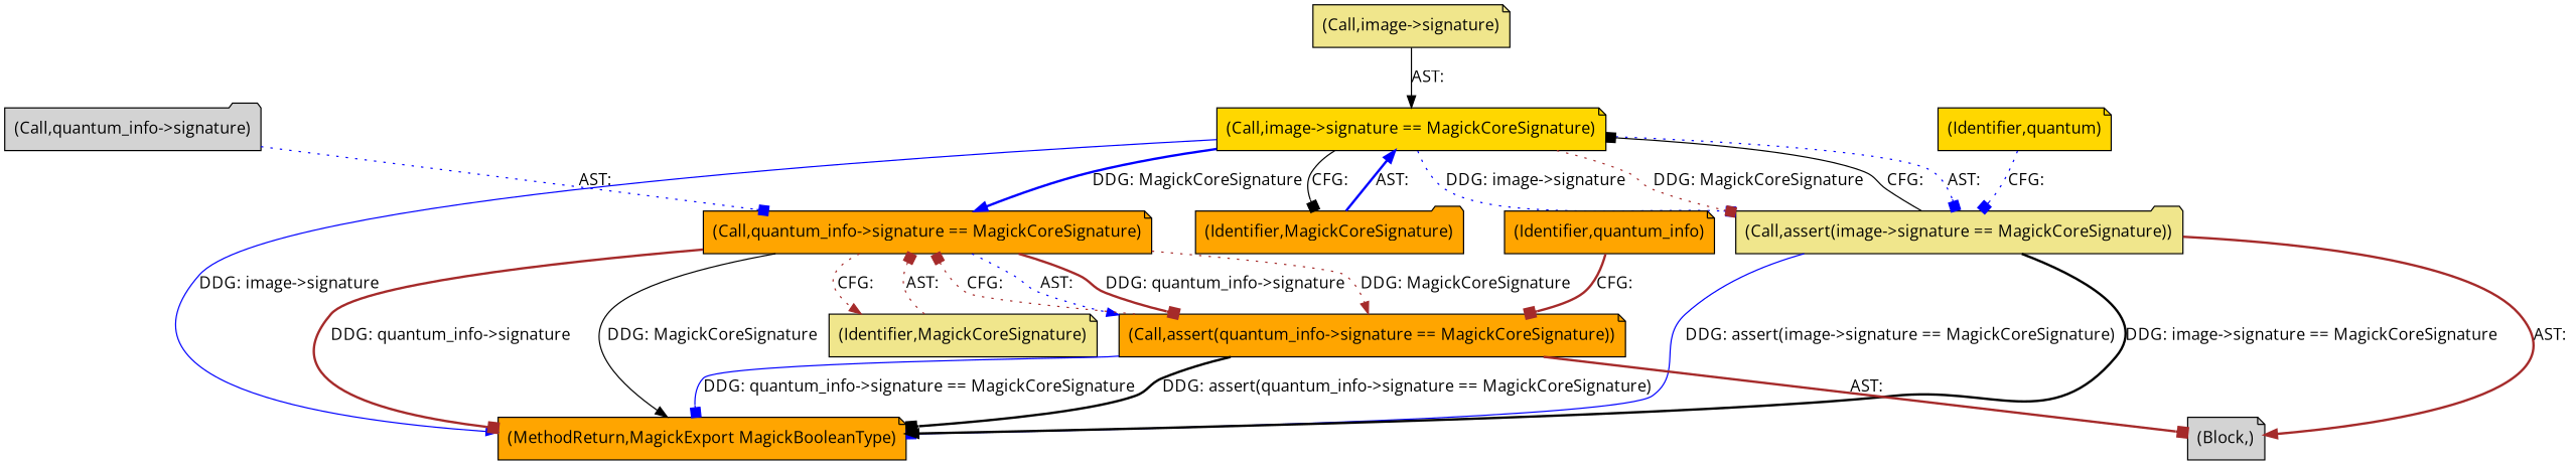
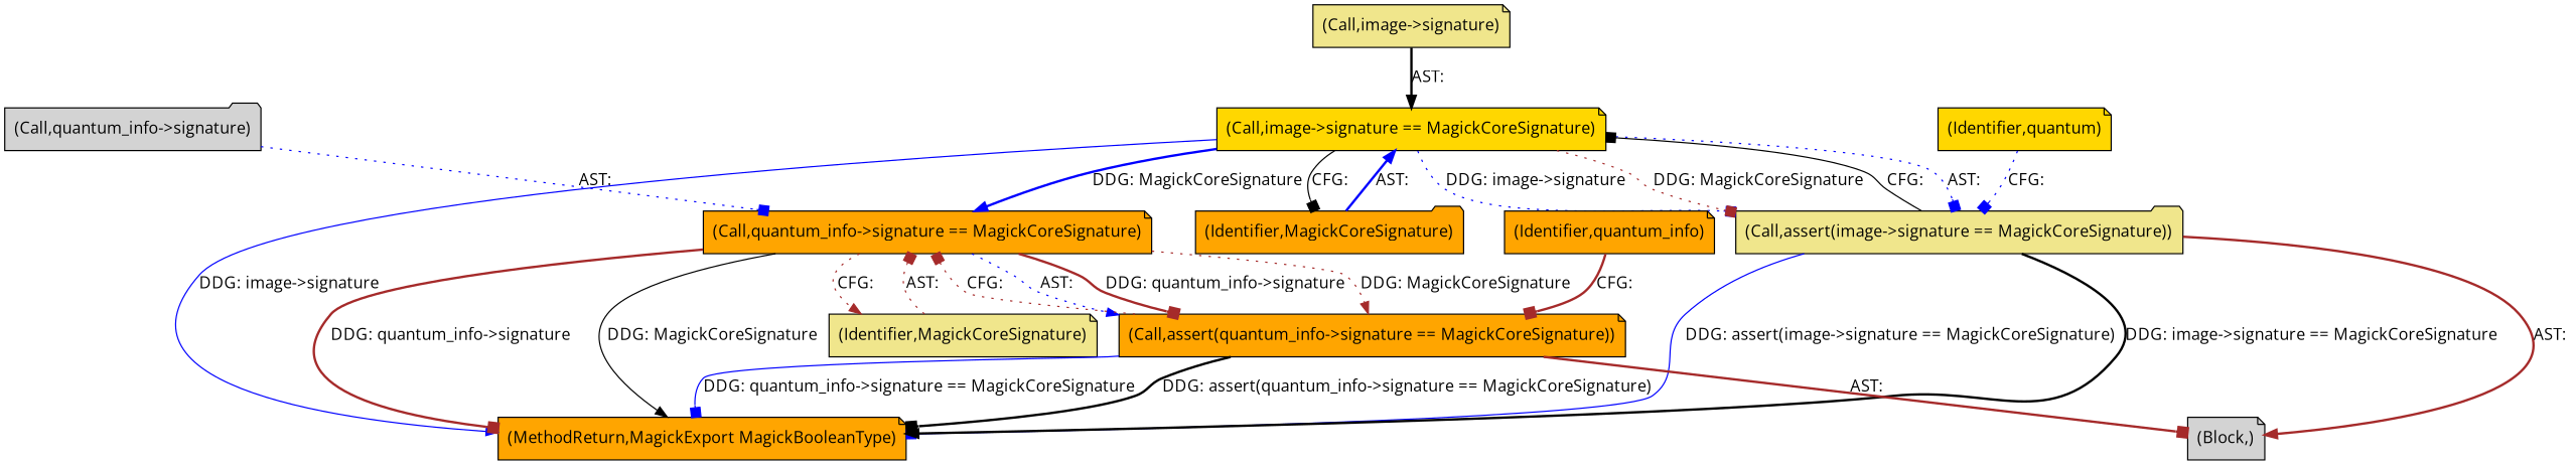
  digraph {
    fontname="Open Sans"
    node [fillcolor=orange fontname="Open Sans" shape=note style=filled]
    edge [arrowhead=box color=blue fontname="Open Sans" style=dotted]
    n1 [fillcolor=gold label="(Call,image->signature == MagickCoreSignature)"]
    n2 [fillcolor=khaki label="(Call,assert(image->signature == MagickCoreSignature))" shape=folder]
    n3 [label="(Call,quantum_info->signature == MagickCoreSignature)"]
    n4 [label="(MethodReturn,MagickExport MagickBooleanType)"]
    n5 [label="(Identifier,MagickCoreSignature)" shape=folder]
    n6 [fillcolor=lightgrey label="(Block,)"]
    n7 [label="(Call,assert(quantum_info->signature == MagickCoreSignature))"]
    n8 [fillcolor=khaki label="(Identifier,MagickCoreSignature)"]
    n9 [fillcolor=gold label="(Identifier,quantum)"]
    n10 [fillcolor=lightgrey label="(Call,quantum_info->signature)" shape=folder]
    n11 [label="(Identifier,quantum_info)"]
    n12 [fillcolor=khaki label="(Call,image->signature)"]
    n1 -> n2 [label="AST: "]
    n1 -> n2 [label="DDG: image->signature"]
    n1 -> n2 [color=brown label="DDG: MagickCoreSignature"]
    n1 -> n3 [arrowhead=normal label="DDG: MagickCoreSignature" style=bold]
    n1 -> n4 [arrowhead=normal label="DDG: image->signature" style=solid]
    n1 -> n5 [color=black label="CFG: " style=solid]
    n2 -> n1 [color=black label="CFG: " style=solid]
    n2 -> n4 [label="DDG: assert(image->signature == MagickCoreSignature)" style=solid]
    n2 -> n4 [arrowhead=normal color=black label="DDG: image->signature == MagickCoreSignature" style=bold]
    n2 -> n6 [arrowhead=normal color=brown label="AST: " style=bold]
    n3 -> n4 [color=brown label="DDG: quantum_info->signature" style=bold]
    n3 -> n4 [arrowhead=normal color=black label="DDG: MagickCoreSignature" style=solid]
    n3 -> n7 [arrowhead=normal label="AST: "]
    n3 -> n7 [color=brown label="DDG: quantum_info->signature" style=bold]
    n3 -> n7 [arrowhead=normal color=brown label="DDG: MagickCoreSignature"]
    n3 -> n8 [arrowhead=normal color=brown label="CFG: "]
    n5 -> n1 [arrowhead=normal label="AST: " style=bold]
    n7 -> n3 [color=brown label="CFG: "]
    n7 -> n4 [label="DDG: quantum_info->signature == MagickCoreSignature" style=solid]
    n7 -> n4 [color=black label="DDG: assert(quantum_info->signature == MagickCoreSignature)" style=bold]
    n7 -> n6 [color=brown label="AST: " style=bold]
    n8 -> n3 [color=brown label="AST: "]
    n9 -> n2 [label="CFG: "]
    n10 -> n3 [label="AST: "]
    n11 -> n7 [color=brown label="CFG: " style=bold]
-   n12 -> n1 [arrowhead=normal color=black label="AST: " style=solid]
+   n12 -> n1 [arrowhead=normal color=black label="AST: " style=bold]
  }
